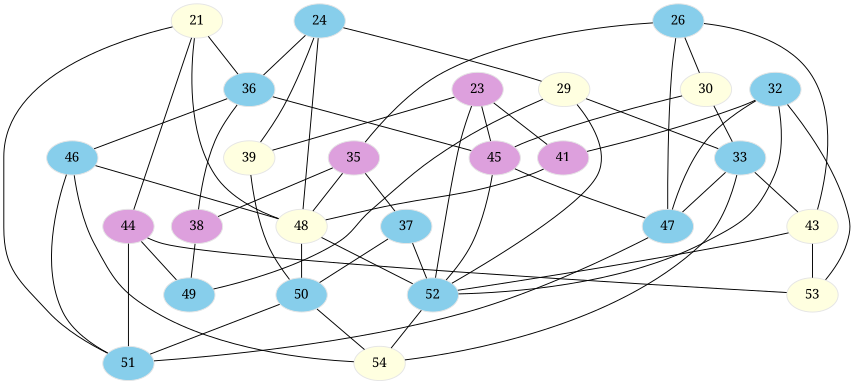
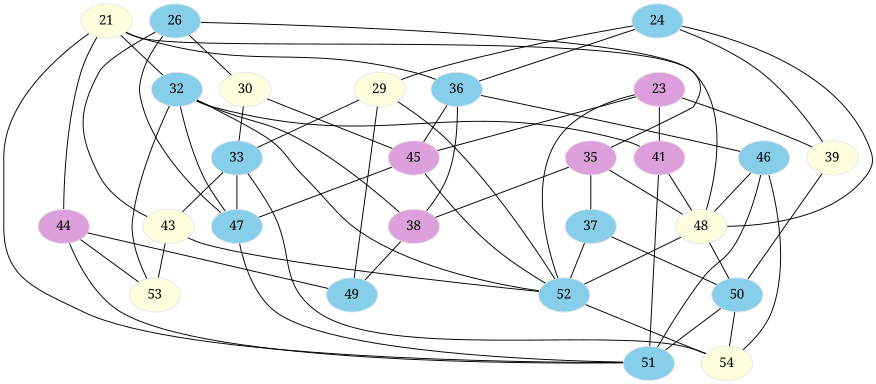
  graph {
    fontname="Noto Serif"
    node [color=gray90 fillcolor=skyblue fontname="Noto Serif" style=filled]
    edge [fontname="Noto Serif"]
    49 [super="+28"]
    51 [super="+11"]
    21 [fillcolor=lightyellow super="+12"]
    32 [super="+14"]
    36 [super="+22"]
    44 [fillcolor=plum super="+31"]
    48 [fillcolor=lightyellow super="+9+34+40"]
    41 [fillcolor=plum super="+7"]
    52 [super="+16+25"]
    47 [super="+13"]
    38 [fillcolor=plum]
    53 [fillcolor=lightyellow]
    45 [fillcolor=plum super="+4"]
    46 [super="+42"]
    50 [super="+18"]
    23 [fillcolor=plum super="+17"]
    39 [fillcolor=lightyellow]
    54 [fillcolor=lightyellow]
    24
    29 [fillcolor=lightyellow]
    33 [super="+2"]
    26 [super="+15"]
    30 [fillcolor=lightyellow]
    35 [fillcolor=plum super="+27"]
    43 [fillcolor=lightyellow super="+19"]
    37 [super="+5"]
    21 -- 51
+   21 -- 32
    21 -- 36
    21 -- 44
    21 -- 48 [weight=2]
    32 -- 41
    32 -- 52
    32 -- 47
+   32 -- 38
    32 -- 53
    36 -- 38
    36 -- 45 [weight=2]
    36 -- 46
    44 -- 49 [weight=2]
    44 -- 51
    44 -- 53
    48 -- 52
    48 -- 50 [weight=2]
+   41 -- 51 [weight=3]
    41 -- 48 [weight=2]
    52 -- 54
    47 -- 51
    38 -- 49
    45 -- 52
    45 -- 47
    46 -- 51
    46 -- 48 [weight=3]
    46 -- 54
    50 -- 51
    50 -- 54
    23 -- 41 [weight=2]
    23 -- 52
    23 -- 45
    23 -- 39 [weight=2]
    39 -- 50
    24 -- 36
    24 -- 48
    24 -- 39
    24 -- 29
    29 -- 49
    29 -- 52
    29 -- 33
    33 -- 47
    33 -- 54
    33 -- 43
    26 -- 47 [weight=2]
    26 -- 30
    26 -- 35
    26 -- 43 [weight=2]
    30 -- 45
    30 -- 33 [weight=2]
    35 -- 48
    35 -- 38
    35 -- 37 [weight=2]
    43 -- 52
    43 -- 53 [weight=2]
    37 -- 52 [weight=3]
    37 -- 50
  }
